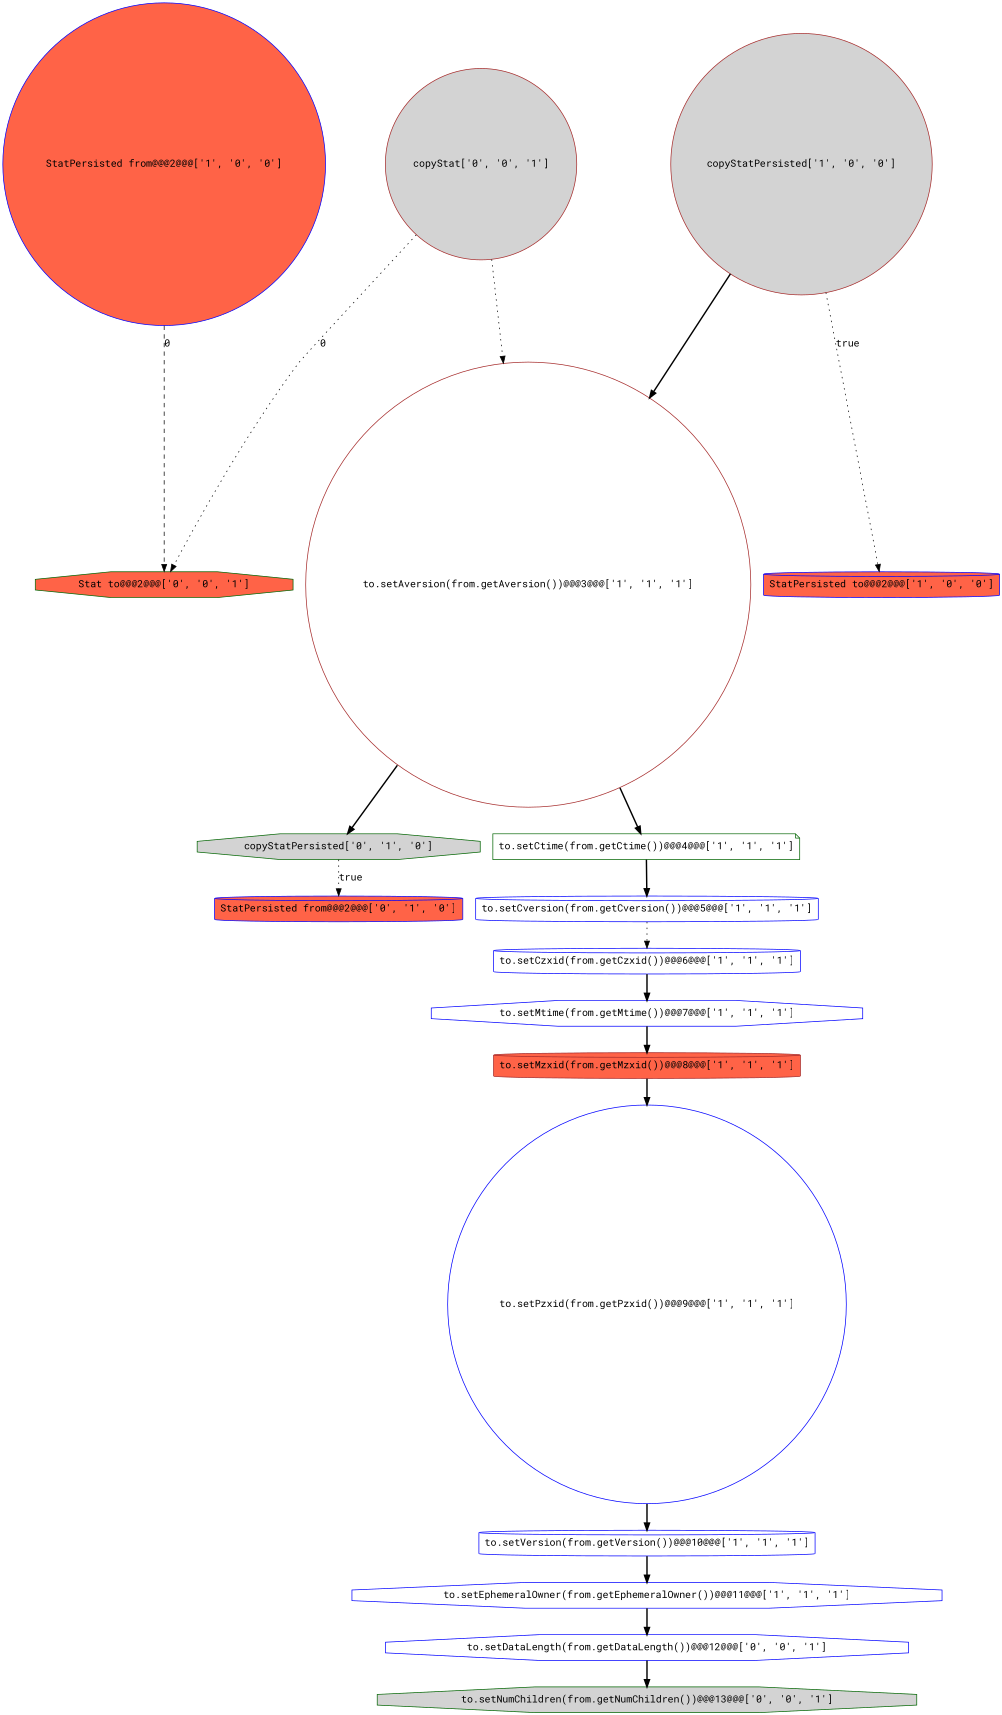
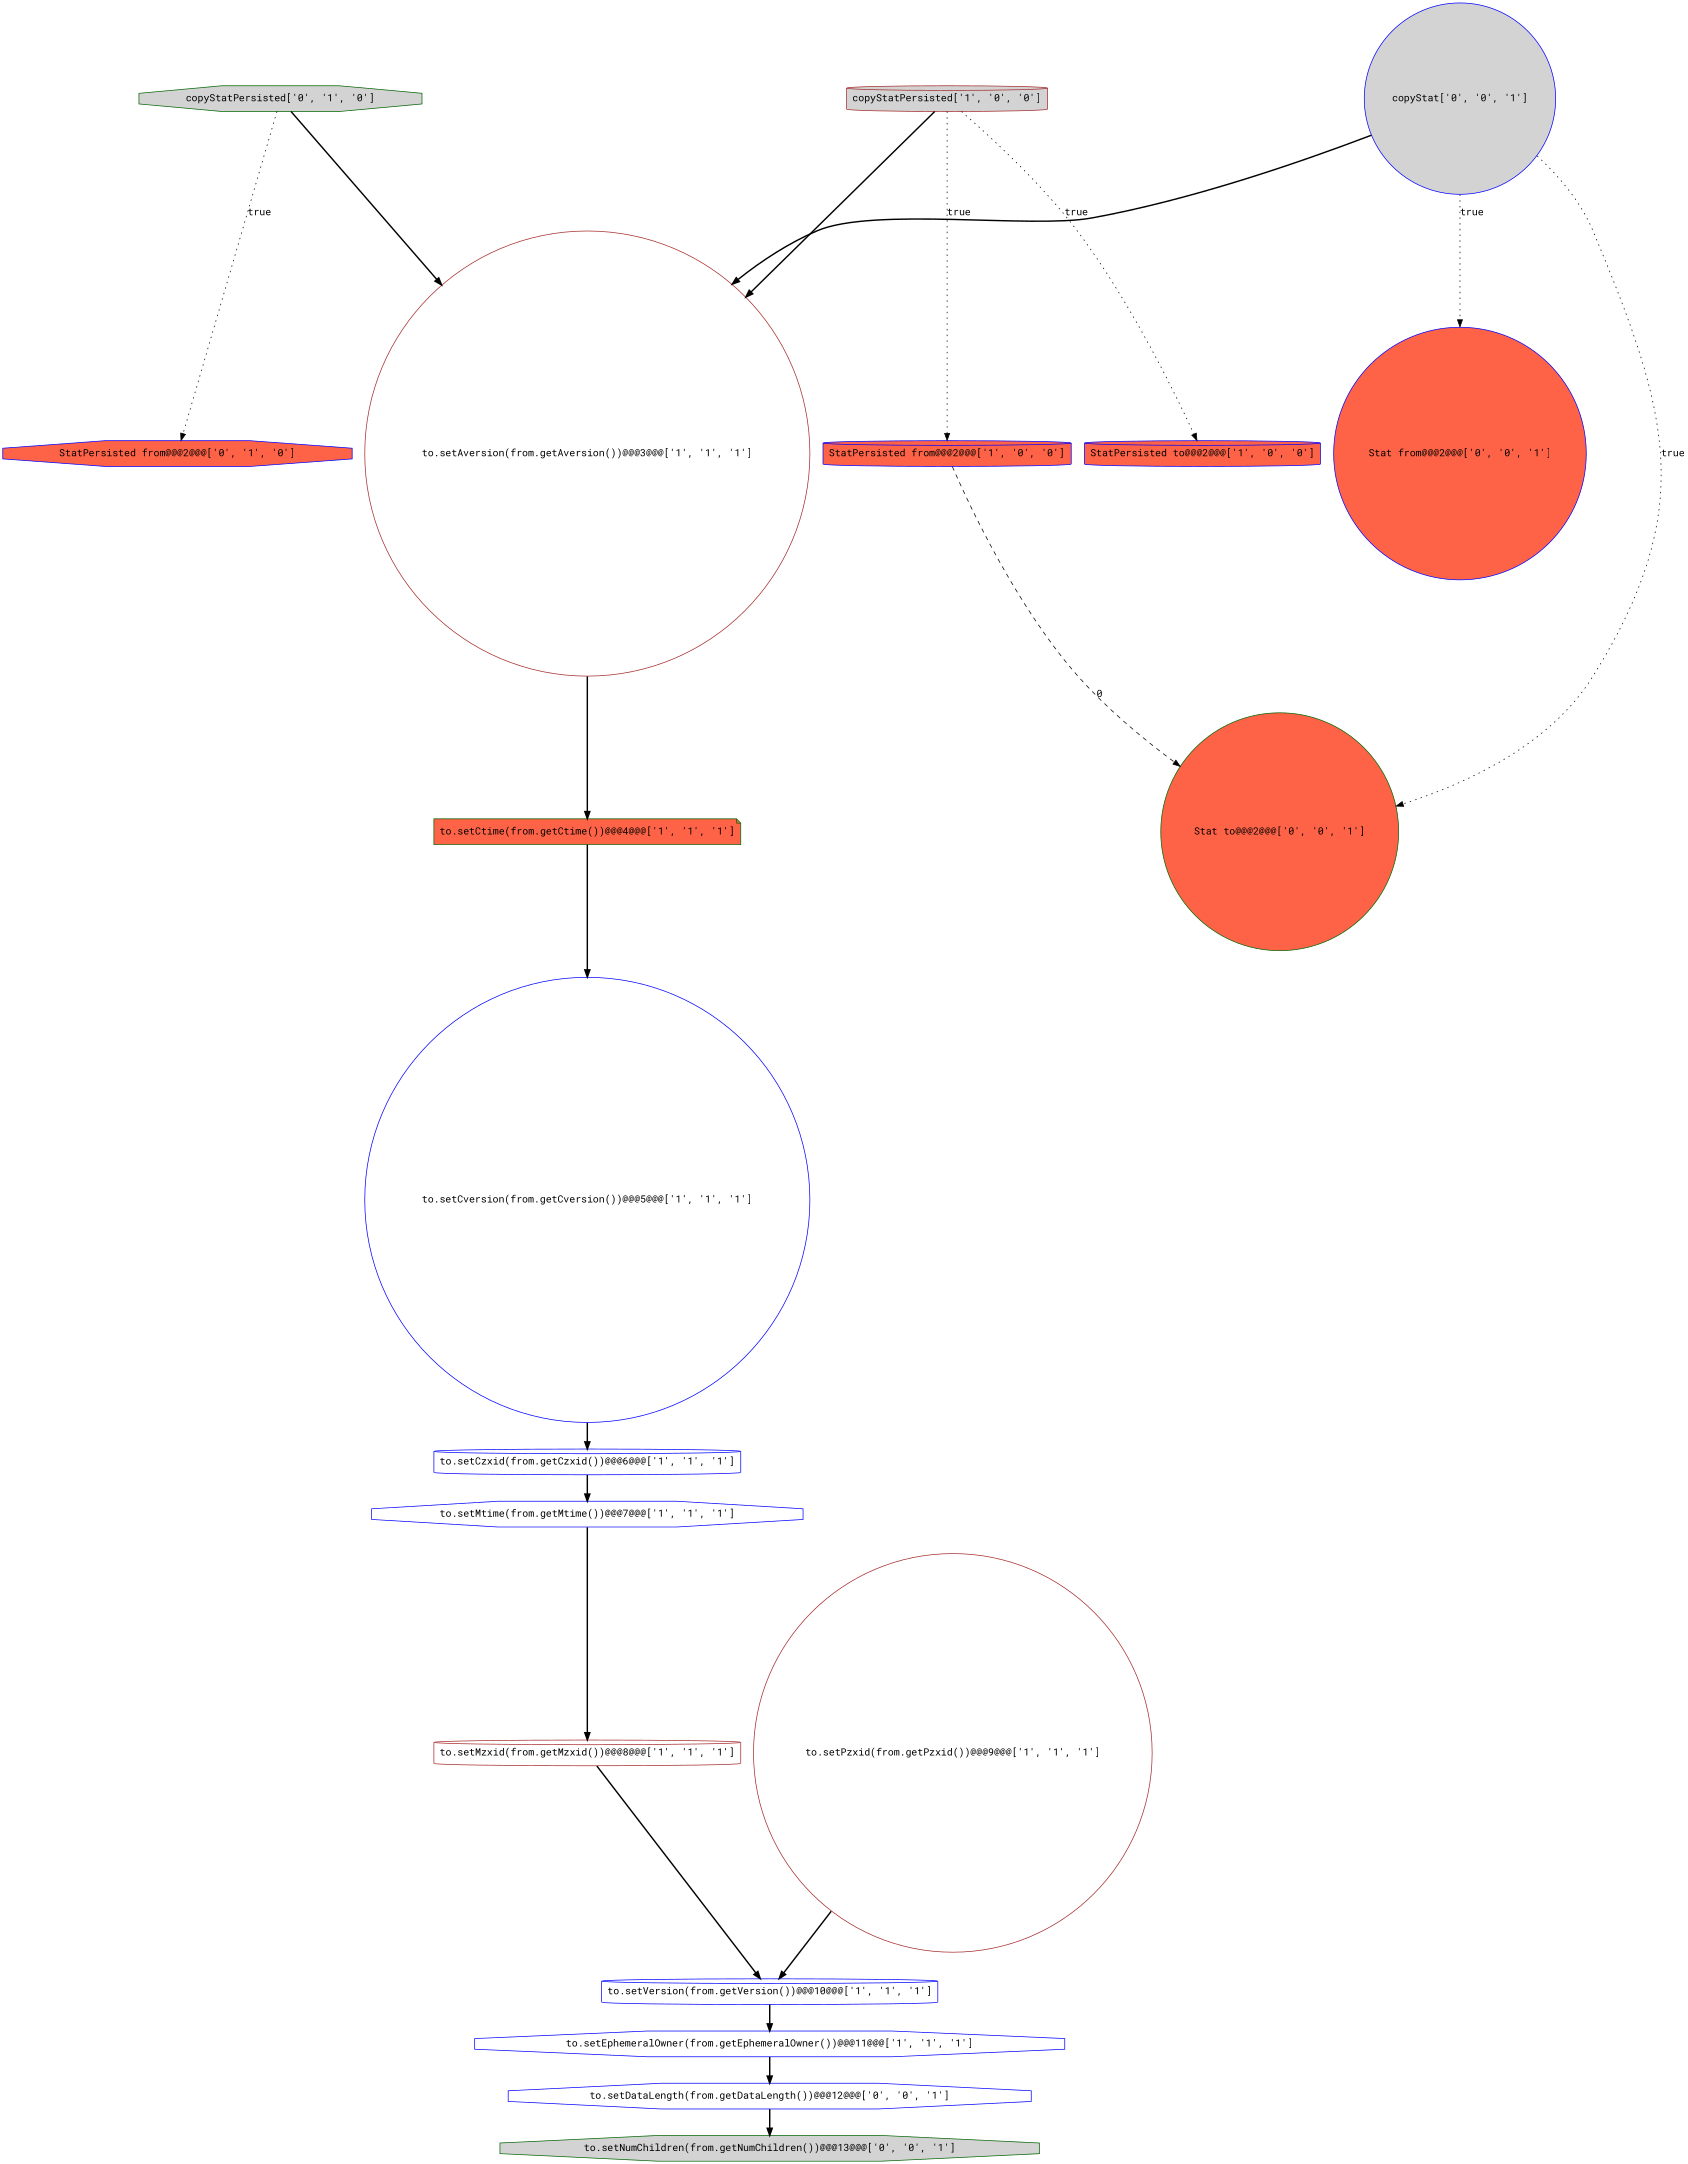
  digraph {
    fontname="Roboto Mono"
    node [color=blue fillcolor=white fontname="Roboto Mono" shape=circle style=filled]
    edge [fontname="Roboto Mono" style=bold]
    n1 [label="to.setDataLength(from.getDataLength())@@@12@@@['0', '0', '1']" shape=octagon]
    n2 [color=darkgreen fillcolor=lightgray label="to.setNumChildren(from.getNumChildren())@@@13@@@['0', '0', '1']" shape=octagon]
+   n3 [fillcolor=tomato label="Stat from@@@2@@@['0', '0', '1']"]
    n4 [fillcolor=tomato label="StatPersisted to@@@2@@@['1', '0', '0']" shape=cylinder]
    n5 [label="to.setMtime(from.getMtime())@@@7@@@['1', '1', '1']" shape=octagon]
-   n6 [color=brown fillcolor=tomato label="to.setMzxid(from.getMzxid())@@@8@@@['1', '1', '1']" shape=cylinder]
-   n7 [label="to.setPzxid(from.getPzxid())@@@9@@@['1', '1', '1']"]
+   n6 [color=brown label="to.setMzxid(from.getMzxid())@@@8@@@['1', '1', '1']" shape=cylinder]
+   n7 [color=brown label="to.setPzxid(from.getPzxid())@@@9@@@['1', '1', '1']"]
    n8 [label="to.setCzxid(from.getCzxid())@@@6@@@['1', '1', '1']" shape=cylinder]
-   n9 [fillcolor=tomato label="StatPersisted from@@@2@@@['0', '1', '0']" shape=cylinder]
+   n9 [fillcolor=tomato label="StatPersisted from@@@2@@@['0', '1', '0']" shape=octagon]
    n10 [color=darkgreen fillcolor=lightgray label="copyStatPersisted['0', '1', '0']" shape=octagon]
    n11 [color=brown label="to.setAversion(from.getAversion())@@@3@@@['1', '1', '1']"]
-   n12 [color=darkgreen label="to.setCtime(from.getCtime())@@@4@@@['1', '1', '1']" shape=note]
-   n13 [label="to.setCversion(from.getCversion())@@@5@@@['1', '1', '1']" shape=cylinder]
-   n14 [color=brown fillcolor=lightgray label="copyStat['0', '0', '1']"]
-   n15 [color=darkgreen fillcolor=tomato label="Stat to@@@2@@@['0', '0', '1']" shape=octagon]
+   n12 [color=darkgreen fillcolor=tomato label="to.setCtime(from.getCtime())@@@4@@@['1', '1', '1']" shape=note]
+   n13 [label="to.setCversion(from.getCversion())@@@5@@@['1', '1', '1']"]
+   n14 [fillcolor=lightgray label="copyStat['0', '0', '1']"]
+   n15 [color=darkgreen fillcolor=tomato label="Stat to@@@2@@@['0', '0', '1']"]
    n16 [label="to.setEphemeralOwner(from.getEphemeralOwner())@@@11@@@['1', '1', '1']" shape=octagon]
    n17 [label="to.setVersion(from.getVersion())@@@10@@@['1', '1', '1']" shape=cylinder]
-   n18 [color=brown fillcolor=lightgray label="copyStatPersisted['1', '0', '0']"]
-   n19 [fillcolor=tomato label="StatPersisted from@@@2@@@['1', '0', '0']"]
+   n18 [color=brown fillcolor=lightgray label="copyStatPersisted['1', '0', '0']" shape=cylinder]
+   n19 [fillcolor=tomato label="StatPersisted from@@@2@@@['1', '0', '0']" shape=cylinder]
    n1 -> n2
    n5 -> n6
-   n6 -> n7
+   n6 -> n17
    n7 -> n17
    n8 -> n5
    n10 -> n9 [label=true style=dotted]
-   n11 -> n10
+   n10 -> n11
    n11 -> n12
    n12 -> n13
-   n13 -> n8 [style=dotted]
-   n14 -> n11 [style=dotted]
-   n14 -> n15 [label=0 style=dotted]
+   n13 -> n8
+   n14 -> n3 [label=true style=dotted]
+   n14 -> n11
+   n14 -> n15 [label=true style=dotted]
    n16 -> n1
    n17 -> n16
    n18 -> n4 [label=true style=dotted]
    n18 -> n11
+   n18 -> n19 [label=true style=dotted]
    n19 -> n15 [label=0 style=dashed]
  }
